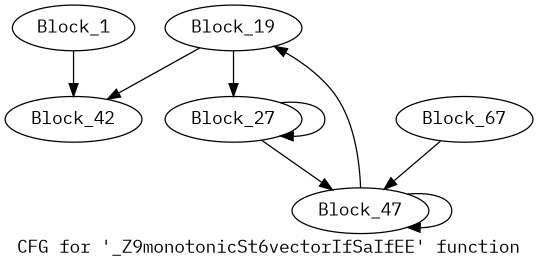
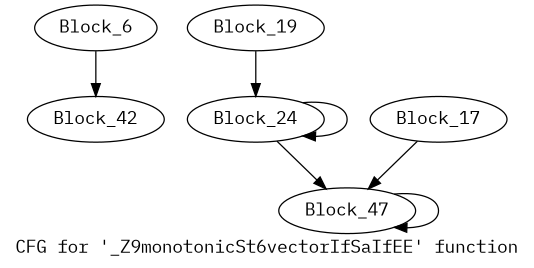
  digraph {
    fontname="IBM Plex Mono"
    label="CFG for '_Z9monotonicSt6vectorIfSaIfEE' function"
    node [fontname="IBM Plex Mono"]
    edge [fontname="IBM Plex Mono" tailport=s1]
-   n1 [label=Block_1]
+   n1 [label=Block_6]
    n2 [label=Block_42]
    n3 [label=Block_19]
-   n4 [label=Block_27]
-   n5 [label=Block_67]
+   n4 [label=Block_24]
+   n5 [label=Block_17]
    n6 [label=Block_47]
    n1 -> n2
-   n3 -> n2 [tailport=s0]
    n3 -> n4
    n4 -> n4
    n4 -> n6 [tailport=s0]
    n5 -> n6 [tailport=s0]
-   n6 -> n3 [tailport=s0]
    n6 -> n6
  }
